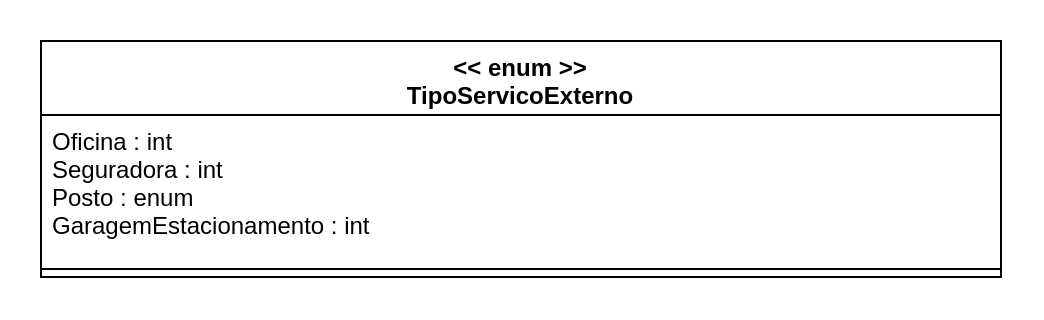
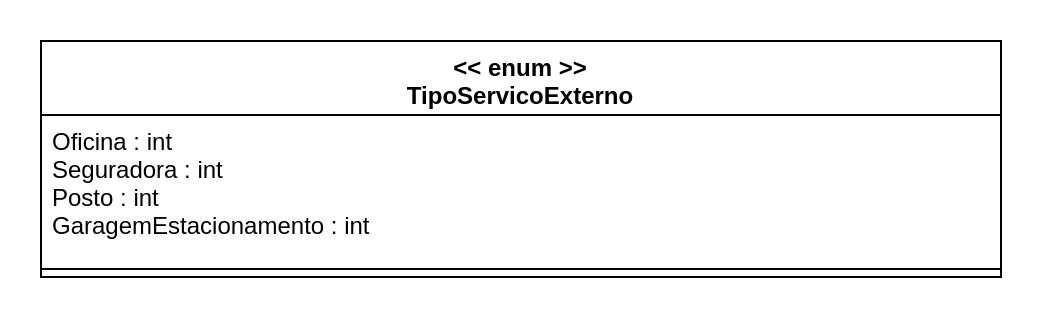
  <mxCell id="0" />
  <mxCell id="1" parent="0" />
  <mxCell id="2" value="&lt;&lt; enum &gt;&gt;&#10;TipoServicoExterno" style="swimlane;fontStyle=1;align=center;verticalAlign=top;childLayout=stackLayout;horizontal=1;startSize=37;horizontalStack=0;resizeParent=1;resizeParentMax=0;resizeLast=0;collapsible=1;marginBottom=0;" vertex="1" parent="1"><mxGeometry x="20" y="20" width="480" height="118" as="geometry" /></mxCell>
- <mxCell id="3" value="Oficina : int&#10;Seguradora : int&#10;Posto : enum&#10;GaragemEstacionamento : int" style="text;strokeColor=none;fillColor=none;align=left;verticalAlign=top;spacingLeft=4;spacingRight=4;overflow=hidden;rotatable=0;points=[[0,0.5],[1,0.5]];portConstraint=eastwest;" vertex="1" parent="2"><mxGeometry y="37" width="480" height="73" as="geometry" /></mxCell>
+ <mxCell id="3" value="Oficina : int&#10;Seguradora : int&#10;Posto : int&#10;GaragemEstacionamento : int" style="text;strokeColor=none;fillColor=none;align=left;verticalAlign=top;spacingLeft=4;spacingRight=4;overflow=hidden;rotatable=0;points=[[0,0.5],[1,0.5]];portConstraint=eastwest;" vertex="1" parent="2"><mxGeometry y="37" width="480" height="73" as="geometry" /></mxCell>
  <mxCell id="4" value="" style="line;strokeWidth=1;fillColor=none;align=left;verticalAlign=middle;spacingTop=-1;spacingLeft=3;spacingRight=3;rotatable=0;labelPosition=right;points=[];portConstraint=eastwest;" vertex="1" parent="2"><mxGeometry y="110" width="480" height="8" as="geometry" /></mxCell>
